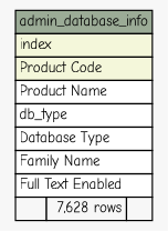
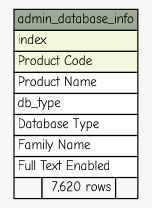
  digraph {
    bgcolor="#f7f7f7"
    fontname="Comic Neue"
    fontsize=11
    nodesep=0.18
    rankdir=RL
    ranksep=0.46
-   n1 [fontname="Comic Neue" fontsize=11 label=<     <TABLE BORDER="0" CELLBORDER="1" CELLSPACING="0" BGCOLOR="#ffffff">       <TR><TD COLSPAN="3" BGCOLOR="#9bab96" ALIGN="CENTER">admin_database_info</TD></TR>       <TR><TD PORT="index" COLSPAN="3" BGCOLOR="#f4f7da" ALIGN="LEFT">index</TD></TR>       <TR><TD PORT="Product Code" COLSPAN="3" BGCOLOR="#f4f7da" ALIGN="LEFT">Product Code</TD></TR>       <TR><TD PORT="Product Name" COLSPAN="3" ALIGN="LEFT">Product Name</TD></TR>       <TR><TD PORT="db_type" COLSPAN="3" ALIGN="LEFT">db_type</TD></TR>       <TR><TD PORT="Database Type" COLSPAN="3" ALIGN="LEFT">Database Type</TD></TR>       <TR><TD PORT="Family Name" COLSPAN="3" ALIGN="LEFT">Family Name</TD></TR>       <TR><TD PORT="Full Text Enabled" COLSPAN="3" ALIGN="LEFT">Full Text Enabled</TD></TR>       <TR><TD ALIGN="LEFT" BGCOLOR="#f7f7f7">  </TD><TD ALIGN="RIGHT" BGCOLOR="#f7f7f7">7,628 rows</TD><TD ALIGN="RIGHT" BGCOLOR="#f7f7f7">  </TD></TR>     </TABLE>> shape=plaintext]
+   n1 [fontname="Comic Neue" fontsize=11 label=<     <TABLE BORDER="0" CELLBORDER="1" CELLSPACING="0" BGCOLOR="#ffffff">       <TR><TD COLSPAN="3" BGCOLOR="#9bab96" ALIGN="CENTER">admin_database_info</TD></TR>       <TR><TD PORT="index" COLSPAN="3" BGCOLOR="#f4f7da" ALIGN="LEFT">index</TD></TR>       <TR><TD PORT="Product Code" COLSPAN="3" BGCOLOR="#f4f7da" ALIGN="LEFT">Product Code</TD></TR>       <TR><TD PORT="Product Name" COLSPAN="3" ALIGN="LEFT">Product Name</TD></TR>       <TR><TD PORT="db_type" COLSPAN="3" ALIGN="LEFT">db_type</TD></TR>       <TR><TD PORT="Database Type" COLSPAN="3" ALIGN="LEFT">Database Type</TD></TR>       <TR><TD PORT="Family Name" COLSPAN="3" ALIGN="LEFT">Family Name</TD></TR>       <TR><TD PORT="Full Text Enabled" COLSPAN="3" ALIGN="LEFT">Full Text Enabled</TD></TR>       <TR><TD ALIGN="LEFT" BGCOLOR="#f7f7f7">  </TD><TD ALIGN="RIGHT" BGCOLOR="#f7f7f7">7,620 rows</TD><TD ALIGN="RIGHT" BGCOLOR="#f7f7f7">  </TD></TR>     </TABLE>> shape=plaintext]
  }
